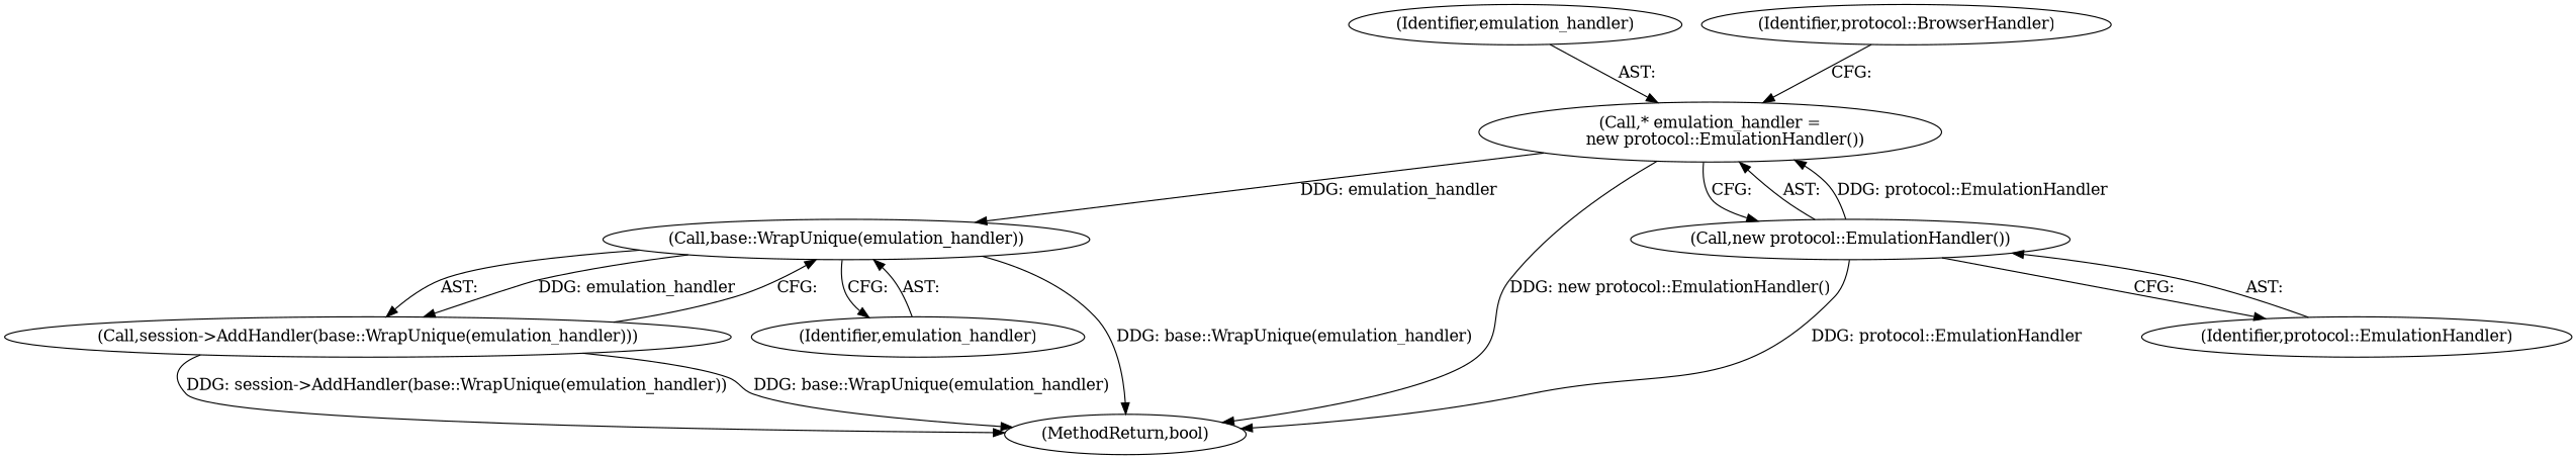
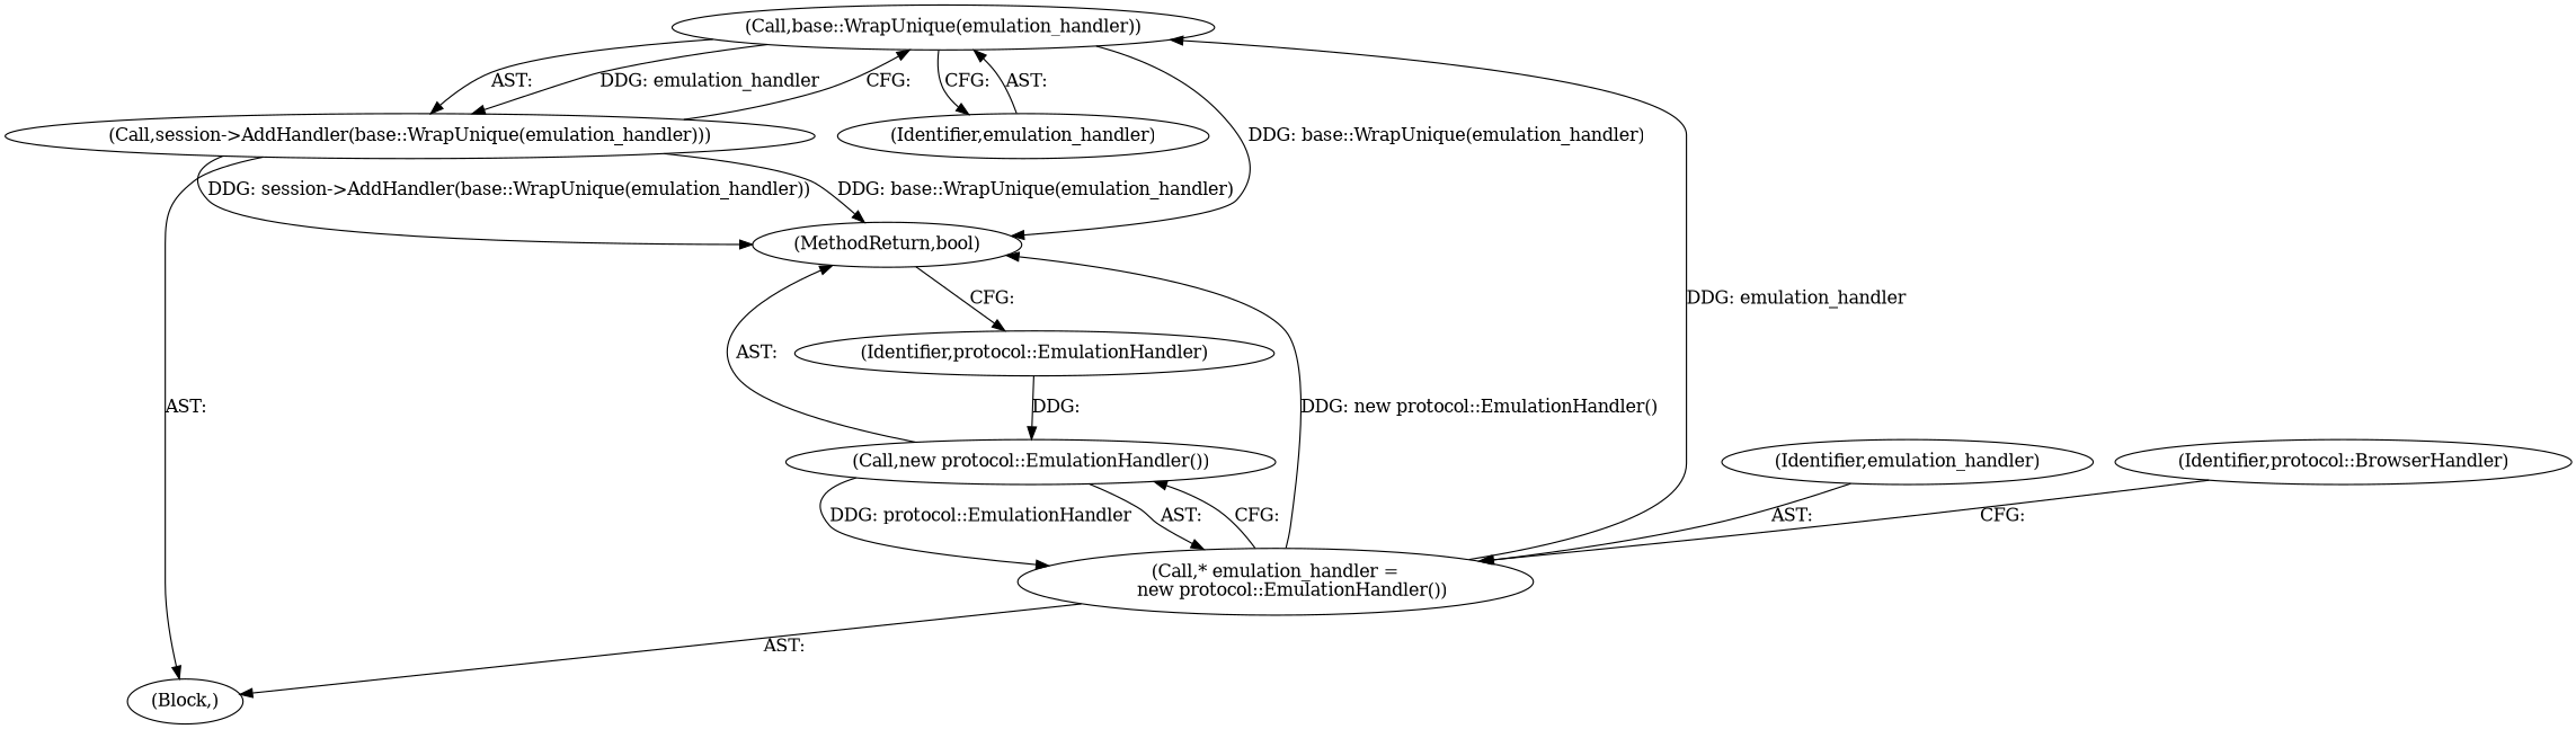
  digraph {
    n1 [label="(Call,base::WrapUnique(emulation_handler))"]
    n2 [label="(Call,session->AddHandler(base::WrapUnique(emulation_handler)))"]
    n3 [label="(Identifier,emulation_handler)"]
    n4 [label="(MethodReturn,bool)"]
+   n5 [label="(Block,)"]
    n6 [label="(Call,* emulation_handler =\n      new protocol::EmulationHandler())"]
    n7 [label="(Call,new protocol::EmulationHandler())"]
    n8 [label="(Identifier,protocol::EmulationHandler)"]
    n9 [label="(Identifier,emulation_handler)"]
    n10 [label="(Identifier,protocol::BrowserHandler)"]
    n1 -> n2 [label="AST: "]
    n1 -> n2 [label="DDG: emulation_handler"]
    n1 -> n3 [label="CFG: "]
    n1 -> n4 [label="DDG: base::WrapUnique(emulation_handler)"]
    n2 -> n1 [label="CFG: "]
    n2 -> n4 [label="DDG: session->AddHandler(base::WrapUnique(emulation_handler))"]
    n2 -> n4 [label="DDG: base::WrapUnique(emulation_handler)"]
+   n2 -> n5 [label="AST: "]
    n3 -> n1 [label="AST: "]
    n6 -> n1 [label="DDG: emulation_handler"]
    n6 -> n4 [label="DDG: new protocol::EmulationHandler()"]
+   n6 -> n5 [label="AST: "]
    n6 -> n7 [label="CFG: "]
-   n7 -> n4 [label="DDG: protocol::EmulationHandler"]
+   n7 -> n4 [label="AST: "]
    n7 -> n6 [label="AST: "]
    n7 -> n6 [label="DDG: protocol::EmulationHandler"]
-   n7 -> n8 [label="CFG: "]
-   n8 -> n7 [label="AST: "]
+   n4 -> n8 [label="CFG: "]
+   n8 -> n7 [label="DDG: "]
    n9 -> n6 [label="AST: "]
    n10 -> n6 [label="CFG: "]
  }
